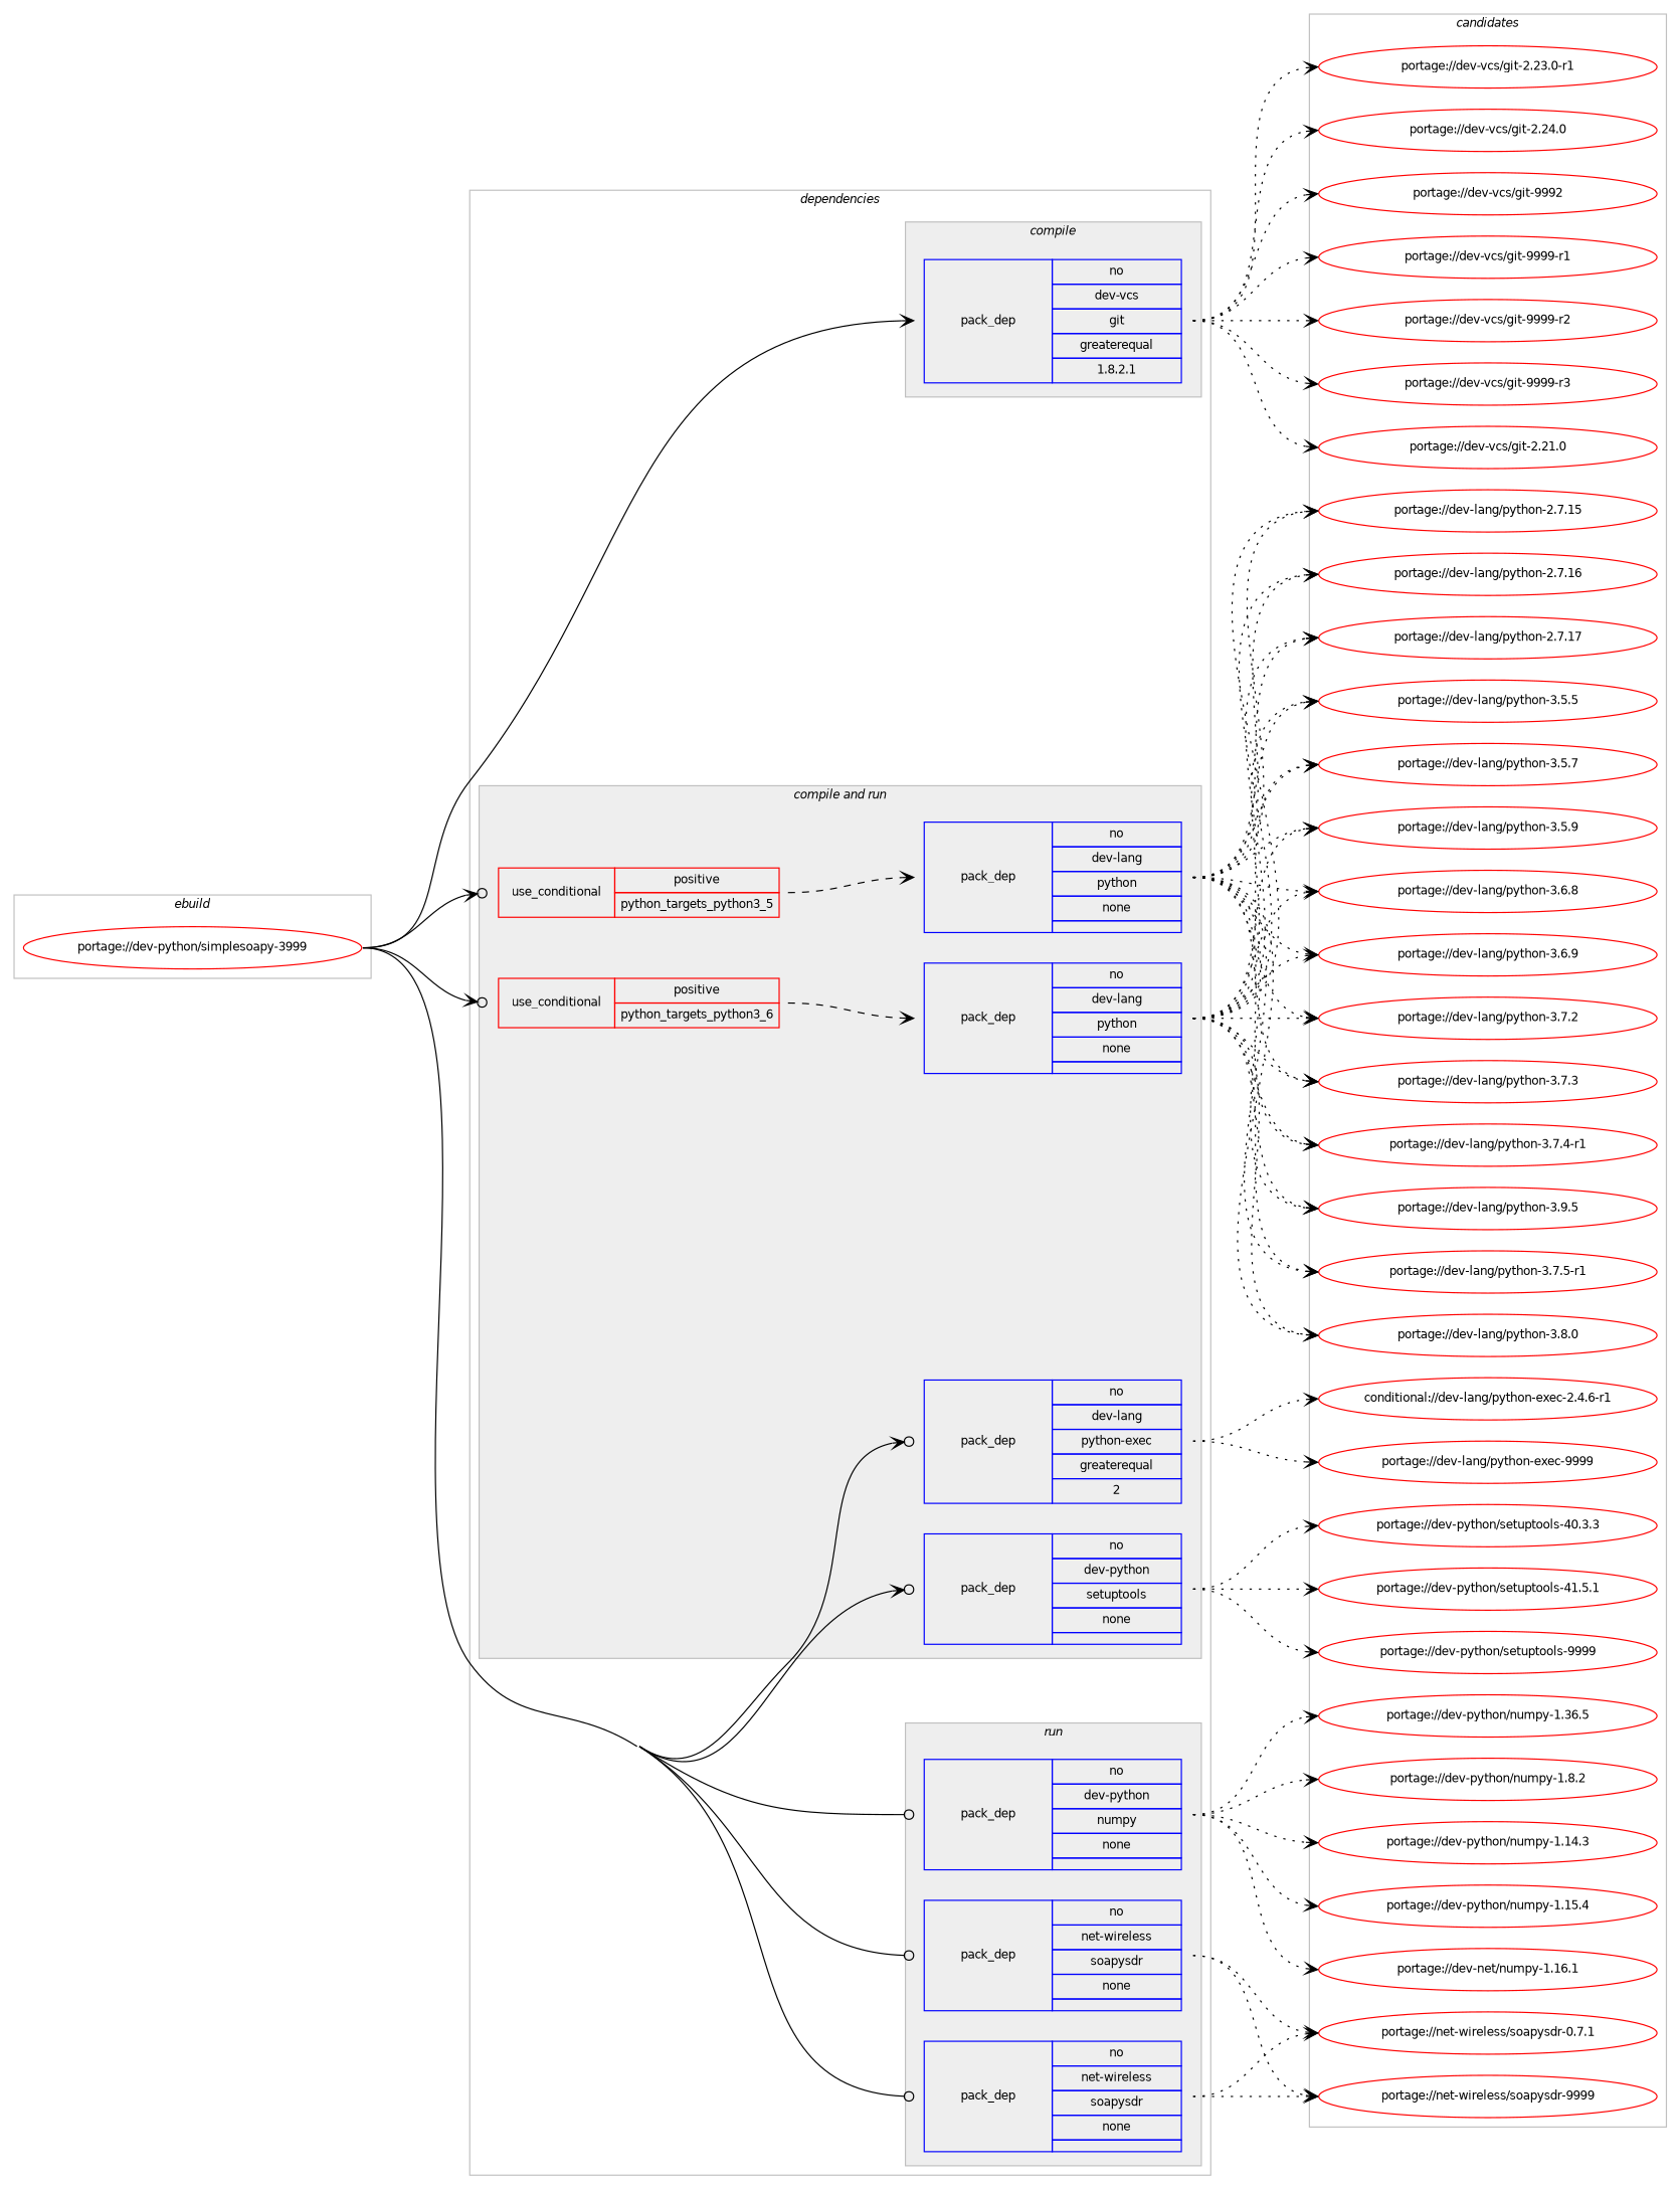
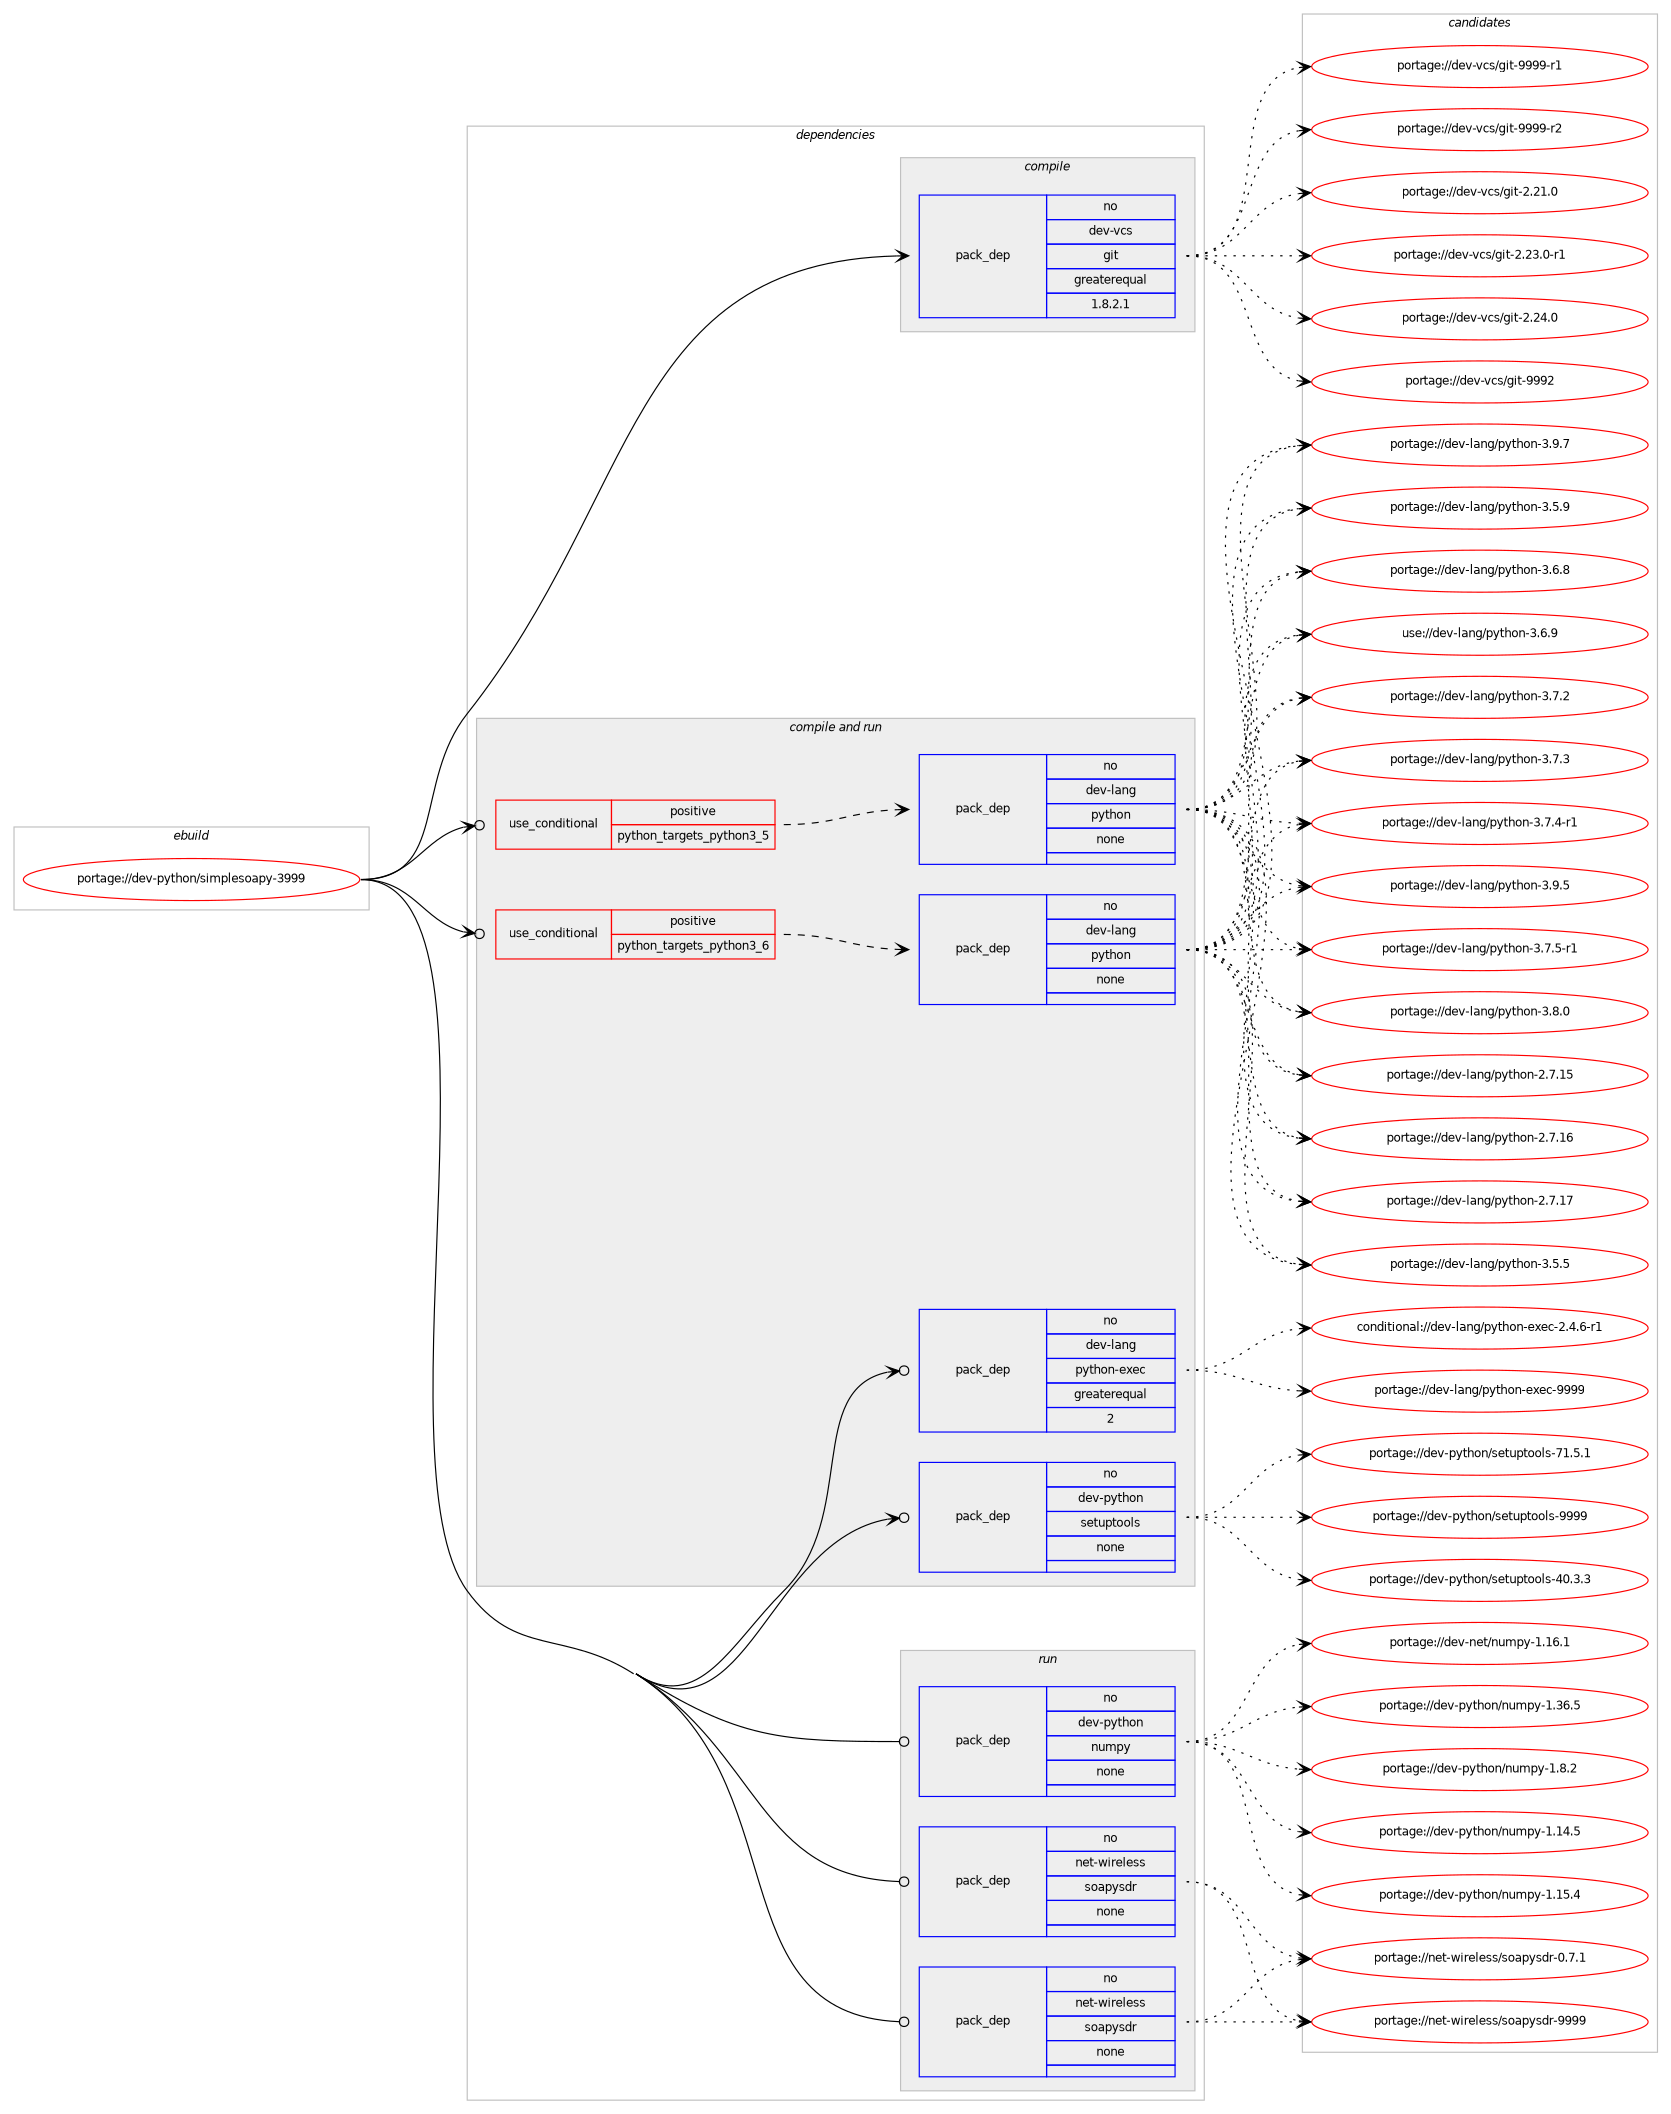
  digraph {
    compound=true
    concentrate=true
    fontname=Helvetica
    fontsize=10
    newrank=true
    rankdir=LR
    ranksep=1.5
    node [color=red fontname=Helvetica fontsize=10]
    edge [arrowhead=vee headport=w style=dotted tailport=e weight=100]
    n1 [label="portage://dev-python/simplesoapy-3999" width=4]
    n2 [color=blue label=<<TABLE BORDER="0" CELLBORDER="1" CELLSPACING="0" CELLPADDING="4" WIDTH="220"><TR><TD ROWSPAN="6" CELLPADDING="30">pack_dep</TD></TR><TR><TD WIDTH="110">no</TD></TR><TR><TD>dev-vcs</TD></TR><TR><TD>git</TD></TR><TR><TD>greaterequal</TD></TR><TR><TD>1.8.2.1</TD></TR></TABLE>> shape=none]
    n3 [color=blue label=<<TABLE BORDER="0" CELLBORDER="1" CELLSPACING="0" CELLPADDING="4" WIDTH="220"><TR><TD ROWSPAN="6" CELLPADDING="30">pack_dep</TD></TR><TR><TD WIDTH="110">no</TD></TR><TR><TD>dev-lang</TD></TR><TR><TD>python</TD></TR><TR><TD>none</TD></TR><TR><TD></TD></TR></TABLE>> shape=none]
    n4 [label=<<TABLE BORDER="0" CELLBORDER="1" CELLSPACING="0" CELLPADDING="4"><TR><TD ROWSPAN="3" CELLPADDING="10">use_conditional</TD></TR><TR><TD>positive</TD></TR><TR><TD>python_targets_python3_5</TD></TR></TABLE>> shape=none]
    n5 [color=blue label=<<TABLE BORDER="0" CELLBORDER="1" CELLSPACING="0" CELLPADDING="4" WIDTH="220"><TR><TD ROWSPAN="6" CELLPADDING="30">pack_dep</TD></TR><TR><TD WIDTH="110">no</TD></TR><TR><TD>dev-lang</TD></TR><TR><TD>python</TD></TR><TR><TD>none</TD></TR><TR><TD></TD></TR></TABLE>> shape=none]
    n6 [label=<<TABLE BORDER="0" CELLBORDER="1" CELLSPACING="0" CELLPADDING="4"><TR><TD ROWSPAN="3" CELLPADDING="10">use_conditional</TD></TR><TR><TD>positive</TD></TR><TR><TD>python_targets_python3_6</TD></TR></TABLE>> shape=none]
    n7 [color=blue label=<<TABLE BORDER="0" CELLBORDER="1" CELLSPACING="0" CELLPADDING="4" WIDTH="220"><TR><TD ROWSPAN="6" CELLPADDING="30">pack_dep</TD></TR><TR><TD WIDTH="110">no</TD></TR><TR><TD>dev-lang</TD></TR><TR><TD>python-exec</TD></TR><TR><TD>greaterequal</TD></TR><TR><TD>2</TD></TR></TABLE>> shape=none]
    n8 [color=blue label=<<TABLE BORDER="0" CELLBORDER="1" CELLSPACING="0" CELLPADDING="4" WIDTH="220"><TR><TD ROWSPAN="6" CELLPADDING="30">pack_dep</TD></TR><TR><TD WIDTH="110">no</TD></TR><TR><TD>dev-python</TD></TR><TR><TD>setuptools</TD></TR><TR><TD>none</TD></TR><TR><TD></TD></TR></TABLE>> shape=none]
    n9 [color=blue label=<<TABLE BORDER="0" CELLBORDER="1" CELLSPACING="0" CELLPADDING="4" WIDTH="220"><TR><TD ROWSPAN="6" CELLPADDING="30">pack_dep</TD></TR><TR><TD WIDTH="110">no</TD></TR><TR><TD>dev-python</TD></TR><TR><TD>numpy</TD></TR><TR><TD>none</TD></TR><TR><TD></TD></TR></TABLE>> shape=none]
    n10 [color=blue label=<<TABLE BORDER="0" CELLBORDER="1" CELLSPACING="0" CELLPADDING="4" WIDTH="220"><TR><TD ROWSPAN="6" CELLPADDING="30">pack_dep</TD></TR><TR><TD WIDTH="110">no</TD></TR><TR><TD>net-wireless</TD></TR><TR><TD>soapysdr</TD></TR><TR><TD>none</TD></TR><TR><TD></TD></TR></TABLE>> shape=none]
    n11 [color=blue label=<<TABLE BORDER="0" CELLBORDER="1" CELLSPACING="0" CELLPADDING="4" WIDTH="220"><TR><TD ROWSPAN="6" CELLPADDING="30">pack_dep</TD></TR><TR><TD WIDTH="110">no</TD></TR><TR><TD>net-wireless</TD></TR><TR><TD>soapysdr</TD></TR><TR><TD>none</TD></TR><TR><TD></TD></TR></TABLE>> shape=none]
    n12 [label="portage://dev-vcs/git-2.21.0" width=4]
    n13 [label="portage://dev-vcs/git-2.23.0-r1" width=4]
    n14 [label="portage://dev-vcs/git-2.24.0" width=4]
    n15 [label="portage://dev-vcs/git-9992" width=4]
    n16 [label="portage://dev-vcs/git-9999-r1" width=4]
    n17 [label="portage://dev-vcs/git-9999-r2" width=4]
-   n18 [label="portage://dev-vcs/git-9999-r3" width=4]
    n19 [label="portage://dev-lang/python-2.7.15" width=4]
    n20 [label="portage://dev-lang/python-2.7.16" width=4]
    n21 [label="portage://dev-lang/python-2.7.17" width=4]
    n22 [label="portage://dev-lang/python-3.5.5" width=4]
-   n23 [label="portage://dev-lang/python-3.5.7" width=4]
+   n23 [label="portage://dev-lang/python-3.9.7" width=4]
    n24 [label="portage://dev-lang/python-3.5.9" width=4]
    n25 [label="portage://dev-lang/python-3.6.8" width=4]
-   n26 [label="portage://dev-lang/python-3.6.9" width=4]
+   n26 [label="use://dev-lang/python-3.6.9" width=4]
    n27 [label="portage://dev-lang/python-3.7.2" width=4]
    n28 [label="portage://dev-lang/python-3.7.3" width=4]
    n29 [label="portage://dev-lang/python-3.7.4-r1" width=4]
    n30 [label="portage://dev-lang/python-3.9.5" width=4]
    n31 [label="portage://dev-lang/python-3.7.5-r1" width=4]
    n32 [label="portage://dev-lang/python-3.8.0" width=4]
    n33 [label="conditional://dev-lang/python-exec-2.4.6-r1" width=4]
    n34 [label="portage://dev-lang/python-exec-9999" width=4]
    n35 [label="portage://dev-python/setuptools-40.3.3" width=4]
-   n36 [label="portage://dev-python/setuptools-41.5.1" width=4]
+   n36 [label="portage://dev-python/setuptools-71.5.1" width=4]
    n37 [label="portage://dev-python/setuptools-9999" width=4]
-   n38 [label="portage://dev-python/numpy-1.14.3" width=4]
+   n38 [label="portage://dev-python/numpy-1.14.5" width=4]
    n39 [label="portage://dev-python/numpy-1.15.4" width=4]
    n40 [label="portage://dev-net/numpy-1.16.1" width=4]
    n41 [label="portage://dev-python/numpy-1.36.5" width=4]
    n42 [label="portage://dev-python/numpy-1.8.2" width=4]
    n43 [label="portage://net-wireless/soapysdr-0.7.1" width=4]
    n44 [label="portage://net-wireless/soapysdr-9999" width=4]
    subgraph cluster_1 {
      color=gray
      label=<<i>ebuild</i>>
      rank=same
      n1
    }
    subgraph cluster_2 {
      color=gray
      label=<<i>dependencies</i>>
      subgraph cluster_3 {
        color=gray
        fillcolor="#eeeeee"
        label=<<i>compile</i>>
        style=filled
        subgraph sub_4 {
          color=gray
          fillcolor="#eeeeee"
          label=<<i>compile</i>>
          style=filled
          n2
        }
      }
      subgraph cluster_5 {
        color=gray
        fillcolor="#eeeeee"
        label=<<i>compile and run</i>>
        style=filled
        subgraph sub_6 {
          color=gray
          fillcolor="#eeeeee"
          label=<<i>compile and run</i>>
          style=filled
          n4
          subgraph sub_7 {
            color=gray
            fillcolor="#eeeeee"
            label=<<i>compile and run</i>>
            style=filled
            n3
          }
        }
        subgraph sub_8 {
          color=gray
          fillcolor="#eeeeee"
          label=<<i>compile and run</i>>
          style=filled
          n6
          subgraph sub_9 {
            color=gray
            fillcolor="#eeeeee"
            label=<<i>compile and run</i>>
            style=filled
            n5
          }
        }
        subgraph sub_10 {
          color=gray
          fillcolor="#eeeeee"
          label=<<i>compile and run</i>>
          style=filled
          n7
        }
        subgraph sub_11 {
          color=gray
          fillcolor="#eeeeee"
          label=<<i>compile and run</i>>
          style=filled
          n8
        }
      }
      subgraph cluster_12 {
        color=gray
        fillcolor="#eeeeee"
        label=<<i>run</i>>
        style=filled
        subgraph sub_13 {
          color=gray
          fillcolor="#eeeeee"
          label=<<i>run</i>>
          style=filled
          n9
        }
        subgraph sub_14 {
          color=gray
          fillcolor="#eeeeee"
          label=<<i>run</i>>
          style=filled
          n10
        }
        subgraph sub_15 {
          color=gray
          fillcolor="#eeeeee"
          label=<<i>run</i>>
          style=filled
          n11
        }
      }
    }
    subgraph cluster_16 {
      color=gray
      label=<<i>candidates</i>>
      rank=same
      subgraph sub_17 {
        color=black
        label=<<i>candidates</i>>
        nodesep=1
        rank=same
        n12
        n13
        n14
        n15
        n16
        n17
-       n18
      }
      subgraph sub_18 {
        color=black
        label=<<i>candidates</i>>
        nodesep=1
        rank=same
        n19
        n20
        n21
        n22
        n23
        n24
        n25
        n26
        n27
        n28
        n29
        n30
        n31
        n32
      }
      subgraph sub_19 {
        color=black
        label=<<i>candidates</i>>
        nodesep=1
        rank=same
        n19
        n20
        n21
        n22
        n23
        n24
        n25
        n26
        n27
        n28
        n29
        n30
        n31
        n32
      }
      subgraph sub_20 {
        color=black
        label=<<i>candidates</i>>
        nodesep=1
        rank=same
        n33
        n34
      }
      subgraph sub_21 {
        color=black
        label=<<i>candidates</i>>
        nodesep=1
        rank=same
        n35
        n36
        n37
      }
      subgraph sub_22 {
        color=black
        label=<<i>candidates</i>>
        nodesep=1
        rank=same
        n38
        n39
        n40
        n41
        n42
      }
      subgraph sub_23 {
        color=black
        label=<<i>candidates</i>>
        nodesep=1
        rank=same
        n43
        n44
      }
      subgraph sub_24 {
        color=black
        label=<<i>candidates</i>>
        nodesep=1
        rank=same
        n43
        n44
      }
    }
    n1 -> n2 [style=solid weight=20]
    n1 -> n4 [arrowhead=odotvee style=solid weight=20]
    n1 -> n6 [arrowhead=odotvee style=solid weight=20]
    n1 -> n7 [arrowhead=odotvee style=solid weight=20]
    n1 -> n8 [arrowhead=odotvee style=solid weight=20]
    n1 -> n9 [arrowhead=odot style=solid weight=20]
    n1 -> n10 [arrowhead=odot style=solid weight=20]
    n1 -> n11 [arrowhead=odot style=solid weight=20]
    n2 -> n12
    n2 -> n13
    n2 -> n14
    n2 -> n15
    n2 -> n16
    n2 -> n17
-   n2 -> n18
    n3 -> n19
    n3 -> n20
    n3 -> n21
    n3 -> n22
    n3 -> n23
    n3 -> n24
    n3 -> n25
    n3 -> n26
    n3 -> n27
    n3 -> n28
    n3 -> n29
    n3 -> n30
    n3 -> n31
    n3 -> n32
    n4 -> n3 [style=dashed weight=20]
    n5 -> n19
    n5 -> n20
    n5 -> n21
    n5 -> n22
    n5 -> n23
    n5 -> n24
    n5 -> n25
    n5 -> n26
    n5 -> n27
    n5 -> n28
    n5 -> n29
    n5 -> n30
    n5 -> n31
    n5 -> n32
    n6 -> n5 [style=dashed weight=20]
    n7 -> n33
    n7 -> n34
    n8 -> n35
    n8 -> n36
    n8 -> n37
    n9 -> n38
    n9 -> n39
    n9 -> n40
    n9 -> n41
    n9 -> n42
    n10 -> n43
    n10 -> n44
    n11 -> n43
    n11 -> n44
  }
